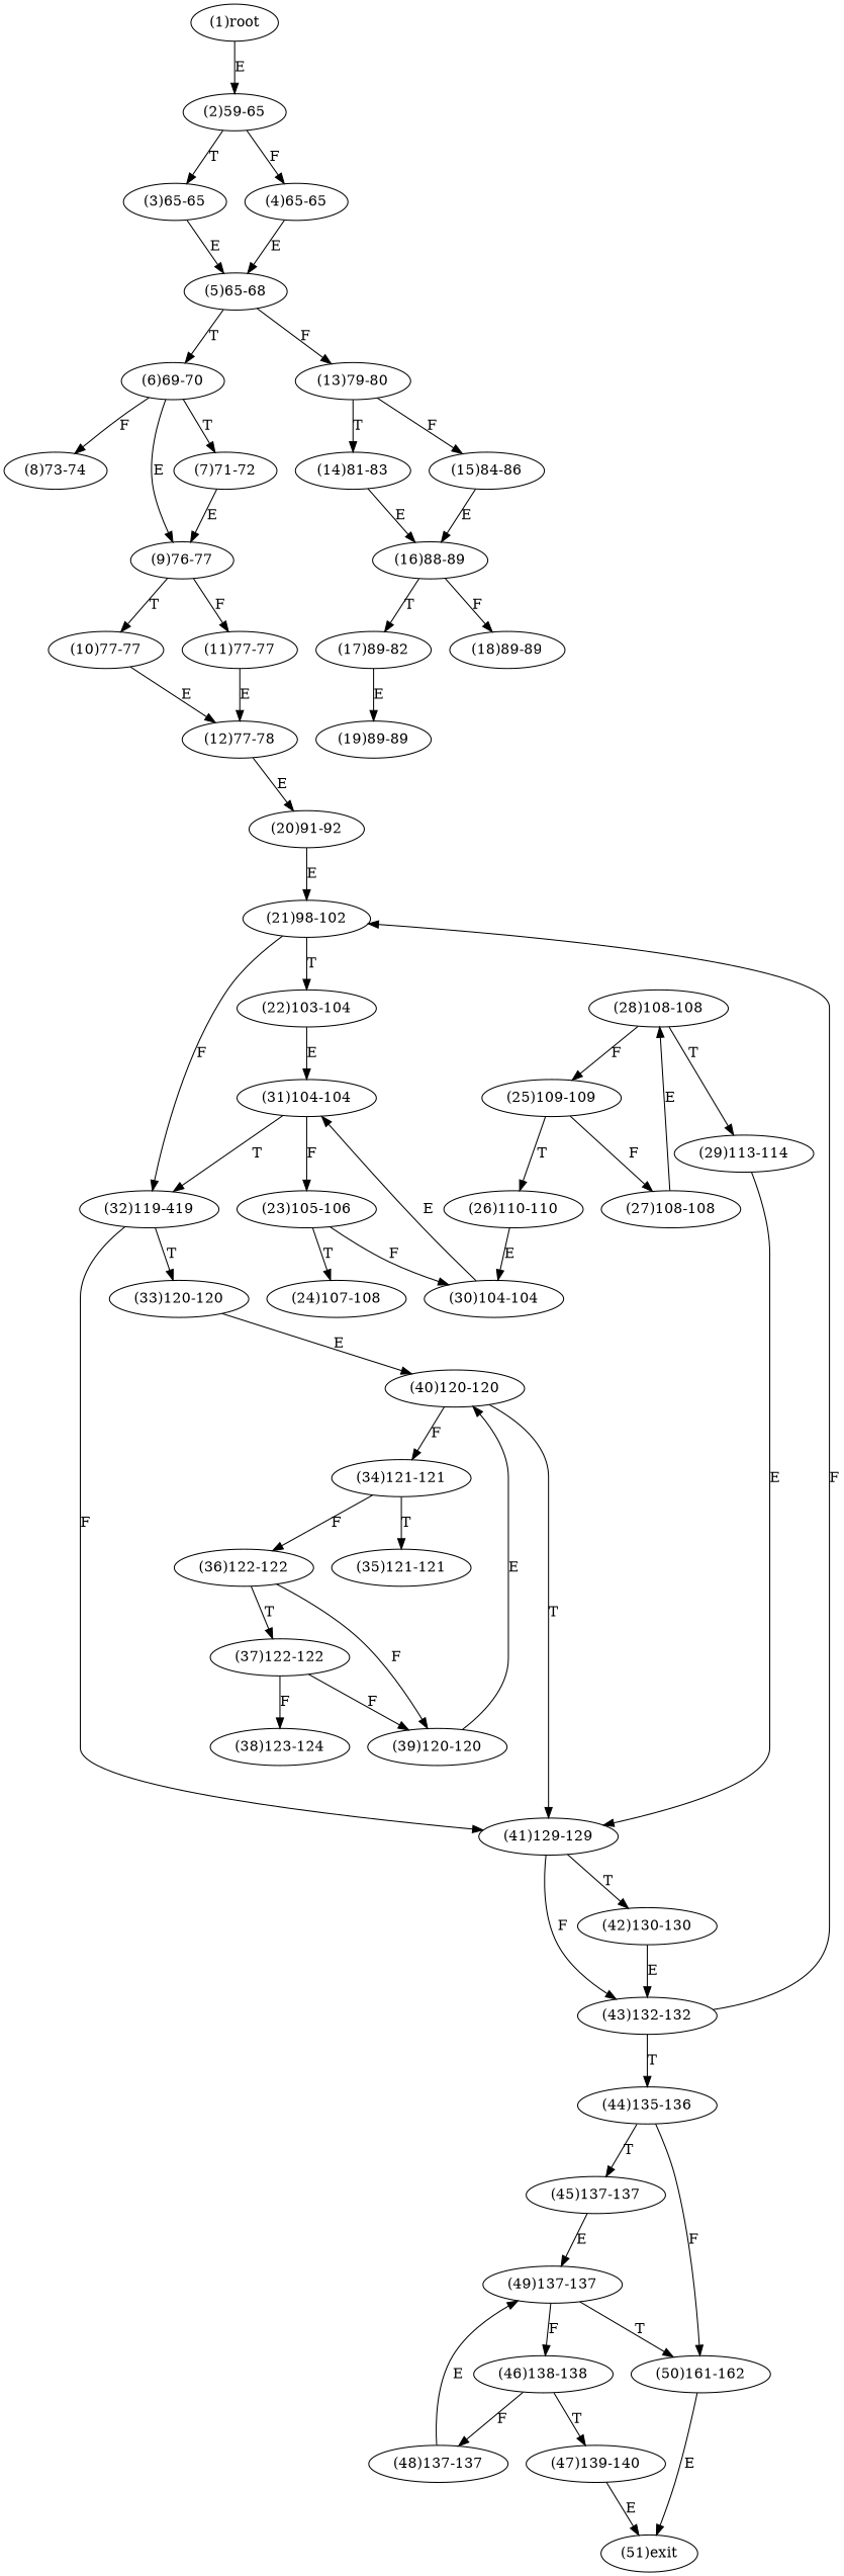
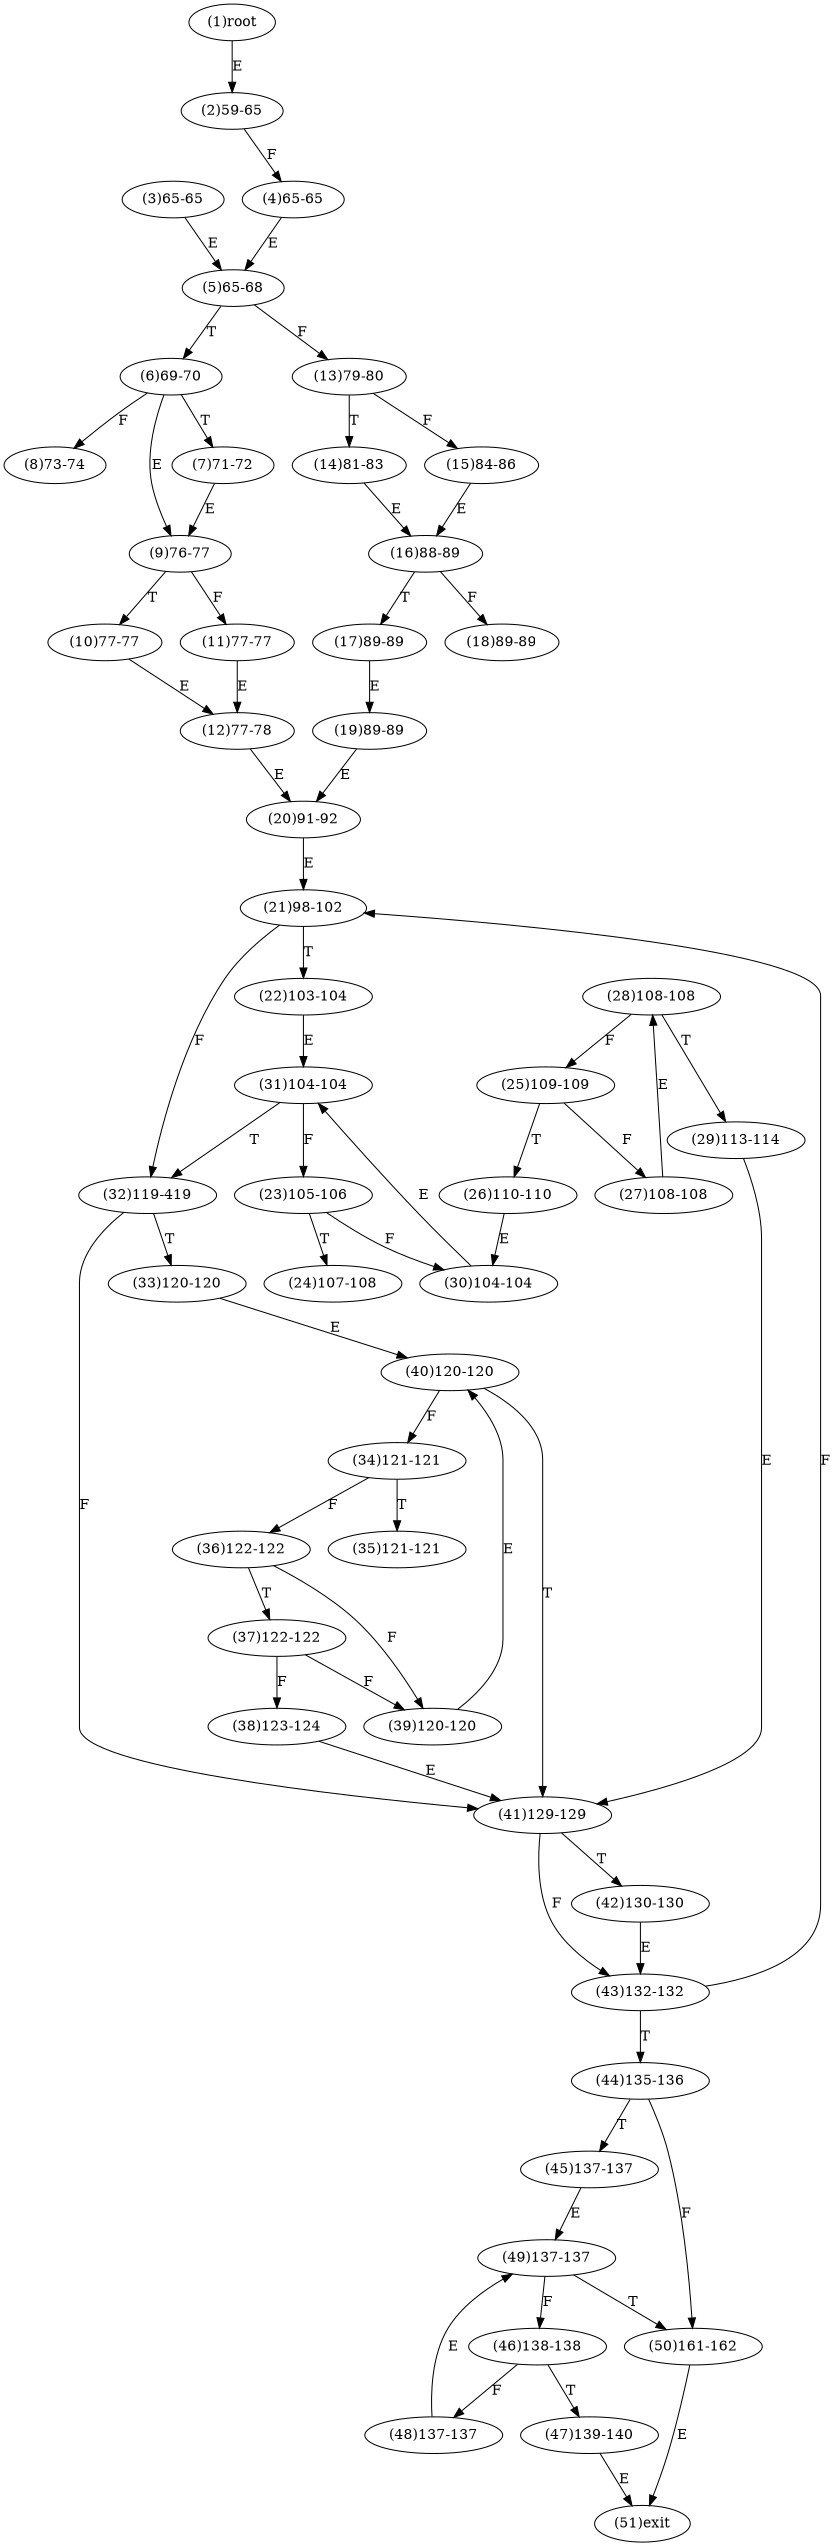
  digraph {
    n1 [label="(1)root"]
    n2 [label="(2)59-65"]
    n3 [label="(3)65-65"]
    n4 [label="(4)65-65"]
    n5 [label="(5)65-68"]
    n6 [label="(6)69-70"]
    n7 [label="(13)79-80"]
    n8 [label="(7)71-72"]
    n9 [label="(8)73-74"]
    n10 [label="(9)76-77"]
    n11 [label="(14)81-83"]
    n12 [label="(15)84-86"]
    n13 [label="(10)77-77"]
    n14 [label="(11)77-77"]
    n15 [label="(12)77-78"]
    n16 [label="(20)91-92"]
    n17 [label="(21)98-102"]
    n18 [label="(16)88-89"]
-   n19 [label="(17)89-82"]
+   n19 [label="(17)89-89"]
    n20 [label="(18)89-89"]
    n21 [label="(19)89-89"]
    n22 [label="(22)103-104"]
    n23 [label="(32)119-419"]
    n24 [label="(31)104-104"]
    n25 [label="(41)129-129"]
    n26 [label="(33)120-120"]
    n27 [label="(23)105-106"]
    n28 [label="(24)107-108"]
    n29 [label="(30)104-104"]
    n30 [label="(25)109-109"]
    n31 [label="(27)108-108"]
    n32 [label="(26)110-110"]
    n33 [label="(28)108-108"]
    n34 [label="(29)113-114"]
    n35 [label="(42)130-130"]
    n36 [label="(43)132-132"]
    n37 [label="(34)121-121"]
    n38 [label="(35)121-121"]
    n39 [label="(36)122-122"]
    n40 [label="(39)120-120"]
    n41 [label="(37)122-122"]
    n42 [label="(40)120-120"]
    n43 [label="(38)123-124"]
    n44 [label="(44)135-136"]
    n45 [label="(45)137-137"]
    n46 [label="(50)161-162"]
    n47 [label="(46)138-138"]
    n48 [label="(47)139-140"]
    n49 [label="(48)137-137"]
    n50 [label="(51)exit"]
    n51 [label="(49)137-137"]
    n1 -> n2 [label=E]
-   n2 -> n3 [label=T]
    n2 -> n4 [label=F]
    n3 -> n5 [label=E]
    n4 -> n5 [label=E]
    n5 -> n6 [label=T]
    n5 -> n7 [label=F]
    n6 -> n8 [label=T]
    n6 -> n9 [label=F]
    n6 -> n10 [label=E]
    n7 -> n11 [label=T]
    n7 -> n12 [label=F]
    n8 -> n10 [label=E]
    n10 -> n13 [label=T]
    n10 -> n14 [label=F]
    n11 -> n18 [label=E]
    n12 -> n18 [label=E]
    n13 -> n15 [label=E]
    n14 -> n15 [label=E]
    n15 -> n16 [label=E]
    n16 -> n17 [label=E]
    n17 -> n22 [label=T]
    n17 -> n23 [label=F]
    n18 -> n19 [label=T]
    n18 -> n20 [label=F]
    n19 -> n21 [label=E]
+   n21 -> n16 [label=E]
    n22 -> n24 [label=E]
    n23 -> n25 [label=F]
    n23 -> n26 [label=T]
    n24 -> n23 [label=T]
    n24 -> n27 [label=F]
    n25 -> n35 [label=T]
    n25 -> n36 [label=F]
    n26 -> n42 [label=E]
    n27 -> n28 [label=T]
    n27 -> n29 [label=F]
    n29 -> n24 [label=E]
    n30 -> n31 [label=F]
    n30 -> n32 [label=T]
    n31 -> n33 [label=E]
    n32 -> n29 [label=E]
    n33 -> n30 [label=F]
    n33 -> n34 [label=T]
    n34 -> n25 [label=E]
    n35 -> n36 [label=E]
    n36 -> n17 [label=F]
    n36 -> n44 [label=T]
    n37 -> n38 [label=T]
    n37 -> n39 [label=F]
    n39 -> n40 [label=F]
    n39 -> n41 [label=T]
    n40 -> n42 [label=E]
    n41 -> n40 [label=F]
    n41 -> n43 [label=F]
    n42 -> n25 [label=T]
    n42 -> n37 [label=F]
+   n43 -> n25 [label=E]
    n44 -> n45 [label=T]
    n44 -> n46 [label=F]
    n45 -> n51 [label=E]
    n46 -> n50 [label=E]
    n47 -> n48 [label=T]
    n47 -> n49 [label=F]
    n48 -> n50 [label=E]
    n49 -> n51 [label=E]
    n51 -> n46 [label=T]
    n51 -> n47 [label=F]
  }
